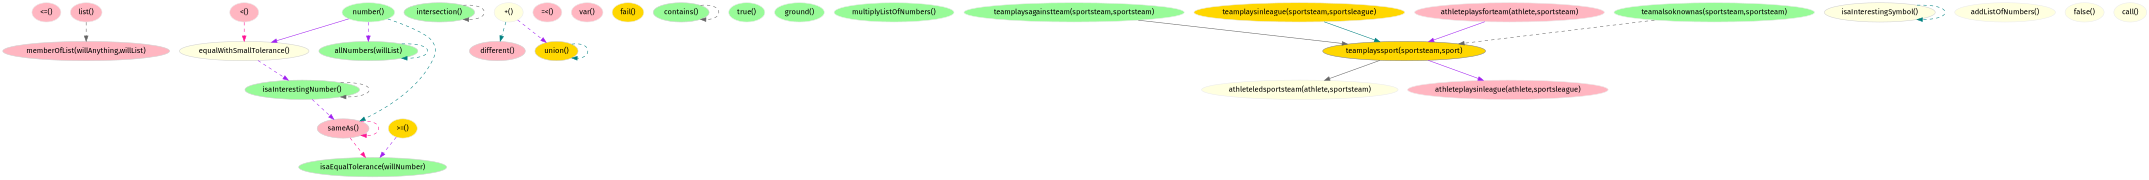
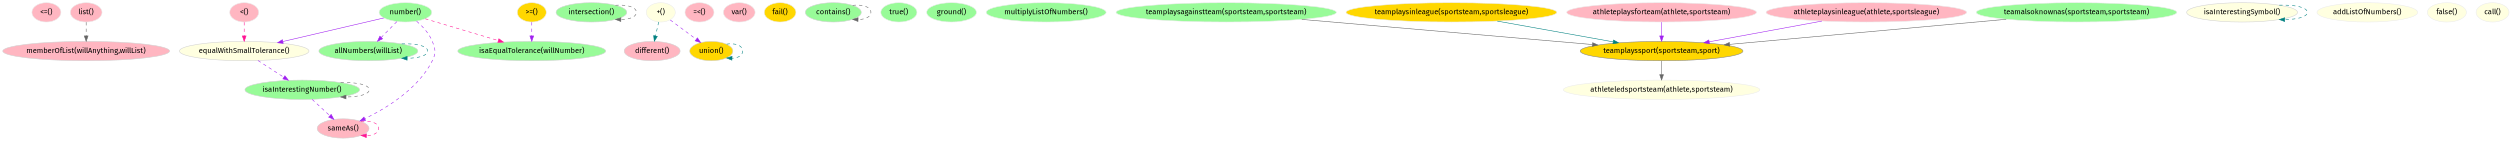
  digraph {
    fontname="Fira Sans"
    node [color=gray92 fillcolor=palegreen fontname="Fira Sans" style=filled]
    edge [color=purple fontname="Fira Sans" style=dashed]
    n1 [fillcolor=lightpink label="<=()"]
    n2 [color=gray82 fillcolor=lightpink label="memberOfList(willAnything,willList)"]
    n3 [fillcolor=lightpink label="list()"]
    n4 [label="number()"]
    n5 [color=gray82 fillcolor=lightyellow label="equalWithSmallTolerance()"]
    n6 [color=gray82 label="allNumbers(willList)"]
    n7 [color=gray82 label="isaEqualTolerance(willNumber)"]
    n8 [color=gray82 fillcolor=lightpink label="sameAs()"]
    n9 [color=gray82 label="isaInterestingNumber()"]
    n10 [color=gray82 label="intersection()"]
    n11 [color=gray82 fillcolor=lightpink label="different()"]
    n12 [fillcolor=lightyellow label="\+()"]
    n13 [color=gray82 fillcolor=gold label="union()"]
    n14 [fillcolor=lightpink label="=<()"]
    n15 [fillcolor=lightpink label="var()"]
    n16 [fillcolor=lightpink label="<()"]
    n17 [fillcolor=gold label="fail()"]
    n18 [color=gray82 label="contains()"]
    n19 [label="true()"]
    n20 [label="ground()"]
    n21 [label="multiplyListOfNumbers()"]
    n22 [fillcolor=gold label=">=()"]
    n23 [label="teamplaysagainstteam(sportsteam,sportsteam)"]
    n24 [color=gray52 fillcolor=gold label="teamplayssport(sportsteam,sport)"]
    n25 [fillcolor=lightyellow label="athleteledsportsteam(athlete,sportsteam)"]
    n26 [color=gray82 fillcolor=lightyellow label="isaInterestingSymbol()"]
    n27 [fillcolor=gold label="teamplaysinleague(sportsteam,sportsleague)"]
    n28 [fillcolor=lightyellow label="addListOfNumbers()"]
    n29 [fillcolor=lightpink label="athleteplaysforteam(athlete,sportsteam)"]
    n30 [fillcolor=lightyellow label="false()"]
    n31 [fillcolor=lightpink label="athleteplaysinleague(athlete,sportsleague)"]
    n32 [label="teamalsoknownas(sportsteam,sportsteam)"]
    n33 [fillcolor=lightyellow label="call()"]
    n3 -> n2 [color=gray40]
    n4 -> n5 [style=solid]
    n4 -> n6
-   n8 -> n7 [color=deeppink]
-   n4 -> n8 [color=teal]
+   n4 -> n7 [color=deeppink]
+   n4 -> n8
    n5 -> n9
    n6 -> n6 [color=teal]
    n8 -> n8 [color=deeppink]
    n9 -> n8
    n9 -> n9 [color=gray40]
    n10 -> n10 [color=gray40]
    n12 -> n11 [color=teal]
    n12 -> n13
    n13 -> n13 [color=teal]
    n16 -> n5 [color=deeppink]
    n18 -> n18 [color=gray40]
    n22 -> n7
    n23 -> n24 [color=gray40 style=solid]
    n24 -> n25 [color=gray40 style=solid]
    n26 -> n26 [color=teal]
    n27 -> n24 [color=teal style=solid]
    n29 -> n24 [style=solid]
-   n24 -> n31 [style=solid]
-   n32 -> n24 [color=gray40]
+   n31 -> n24 [style=solid]
+   n32 -> n24 [color=gray40 style=solid]
  }
